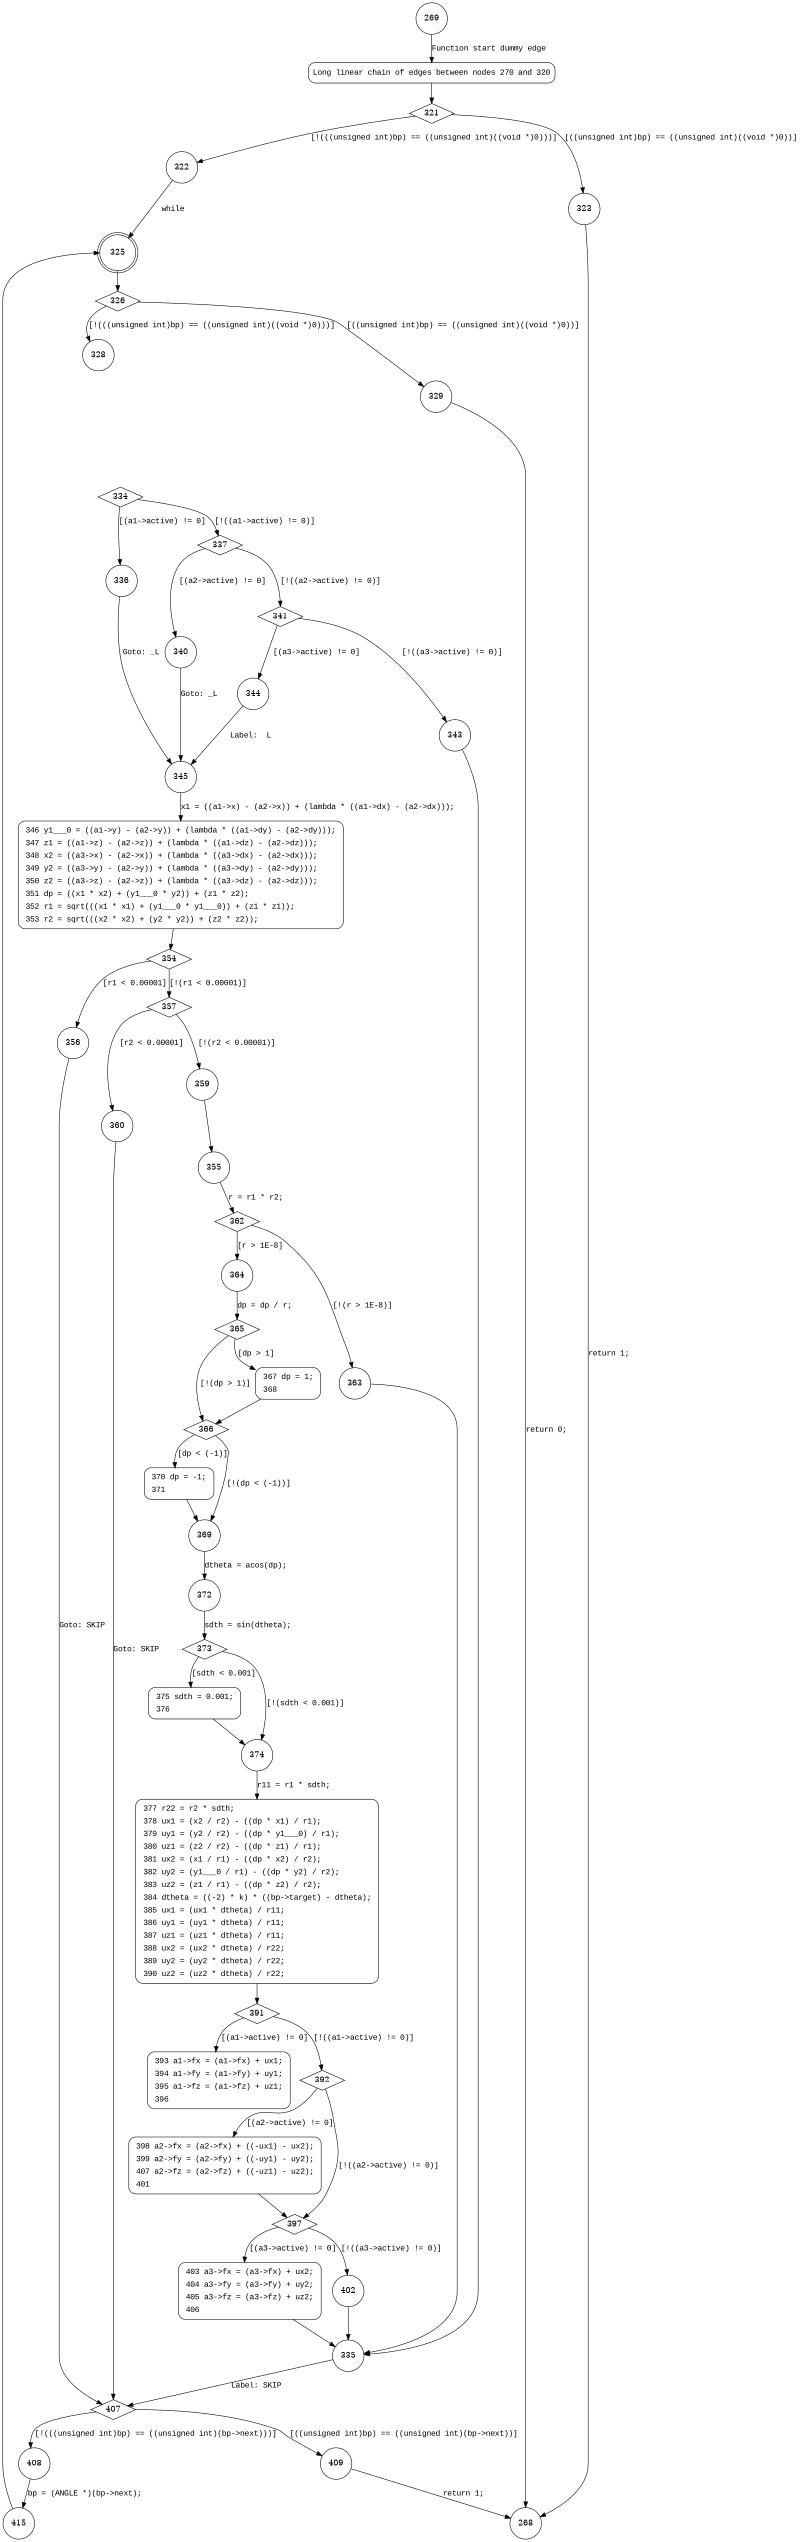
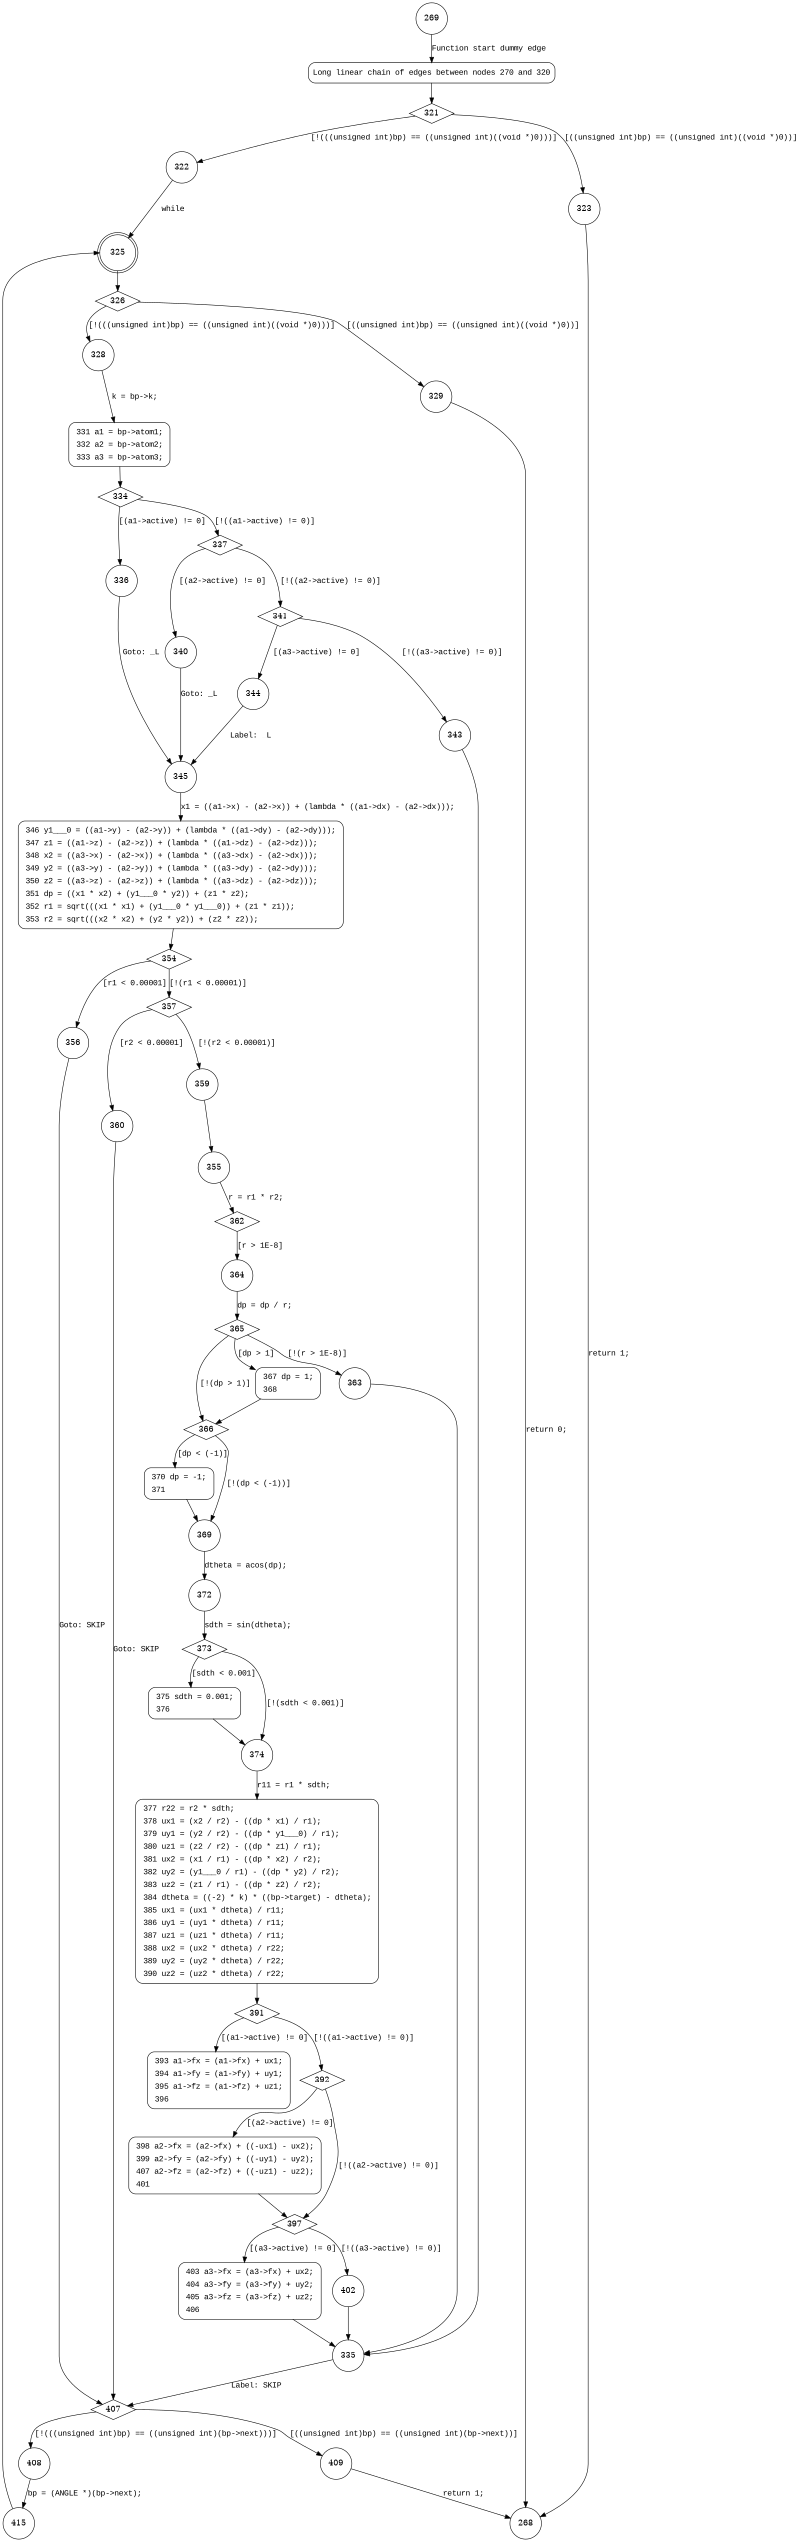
  digraph {
    node [shape=circle]
    edge [fontname="Courier New"]
    n1 [fillcolor=white fontname="Courier New" label="Long linear chain of edges between nodes 270 and 320" penwidth=1 shape=Mrecord style="filled,bold"]
    269
    321 [shape=diamond]
    322
    323
    325 [shape=doublecircle]
    268
    326 [shape=diamond]
    328
    329
+   n11 [fillcolor=white fontname="Courier New" label=<<table border="0" cellborder="0" cellpadding="3" bgcolor="white"><tr><td align="right">331</td><td align="left">a1 = bp-&gt;atom1;</td></tr><tr><td align="right">332</td><td align="left">a2 = bp-&gt;atom2;</td></tr><tr><td align="right">333</td><td align="left">a3 = bp-&gt;atom3;</td></tr></table>> penwidth=1 shape=Mrecord style="filled,bold"]
    334 [shape=diamond]
    337 [shape=diamond]
    336
    341 [shape=diamond]
    340
    345
    343
    344
    n20 [fillcolor=white fontname="Courier New" label=<<table border="0" cellborder="0" cellpadding="3" bgcolor="white"><tr><td align="right">346</td><td align="left">y1___0 = ((a1-&gt;y) - (a2-&gt;y)) + (lambda * ((a1-&gt;dy) - (a2-&gt;dy)));</td></tr><tr><td align="right">347</td><td align="left">z1 = ((a1-&gt;z) - (a2-&gt;z)) + (lambda * ((a1-&gt;dz) - (a2-&gt;dz)));</td></tr><tr><td align="right">348</td><td align="left">x2 = ((a3-&gt;x) - (a2-&gt;x)) + (lambda * ((a3-&gt;dx) - (a2-&gt;dx)));</td></tr><tr><td align="right">349</td><td align="left">y2 = ((a3-&gt;y) - (a2-&gt;y)) + (lambda * ((a3-&gt;dy) - (a2-&gt;dy)));</td></tr><tr><td align="right">350</td><td align="left">z2 = ((a3-&gt;z) - (a2-&gt;z)) + (lambda * ((a3-&gt;dz) - (a2-&gt;dz)));</td></tr><tr><td align="right">351</td><td align="left">dp = ((x1 * x2) + (y1___0 * y2)) + (z1 * z2);</td></tr><tr><td align="right">352</td><td align="left">r1 = sqrt(((x1 * x1) + (y1___0 * y1___0)) + (z1 * z1));</td></tr><tr><td align="right">353</td><td align="left">r2 = sqrt(((x2 * x2) + (y2 * y2)) + (z2 * z2));</td></tr></table>> penwidth=1 shape=Mrecord style="filled,bold"]
    354 [shape=diamond]
    357 [shape=diamond]
    356
    359
    360
    407 [shape=diamond]
    355
    408
    409
    n30 [label=415]
    362 [shape=diamond]
    363
    364
    335
    365 [shape=diamond]
    366 [shape=diamond]
    n37 [fillcolor=white fontname="Courier New" label=<<table border="0" cellborder="0" cellpadding="3" bgcolor="white"><tr><td align="right">367</td><td align="left">dp = 1;</td></tr><tr><td align="right">368</td><td align="left"></td></tr></table>> penwidth=1 shape=Mrecord style="filled,bold"]
    369
    n39 [fillcolor=white fontname="Courier New" label=<<table border="0" cellborder="0" cellpadding="3" bgcolor="white"><tr><td align="right">370</td><td align="left">dp = -1;</td></tr><tr><td align="right">371</td><td align="left"></td></tr></table>> penwidth=1 shape=Mrecord style="filled,bold"]
    372
    373 [shape=diamond]
    374
    n43 [fillcolor=white fontname="Courier New" label=<<table border="0" cellborder="0" cellpadding="3" bgcolor="white"><tr><td align="right">375</td><td align="left">sdth = 0.001;</td></tr><tr><td align="right">376</td><td align="left"></td></tr></table>> penwidth=1 shape=Mrecord style="filled,bold"]
    n44 [fillcolor=white fontname="Courier New" label=<<table border="0" cellborder="0" cellpadding="3" bgcolor="white"><tr><td align="right">377</td><td align="left">r22 = r2 * sdth;</td></tr><tr><td align="right">378</td><td align="left">ux1 = (x2 / r2) - ((dp * x1) / r1);</td></tr><tr><td align="right">379</td><td align="left">uy1 = (y2 / r2) - ((dp * y1___0) / r1);</td></tr><tr><td align="right">380</td><td align="left">uz1 = (z2 / r2) - ((dp * z1) / r1);</td></tr><tr><td align="right">381</td><td align="left">ux2 = (x1 / r1) - ((dp * x2) / r2);</td></tr><tr><td align="right">382</td><td align="left">uy2 = (y1___0 / r1) - ((dp * y2) / r2);</td></tr><tr><td align="right">383</td><td align="left">uz2 = (z1 / r1) - ((dp * z2) / r2);</td></tr><tr><td align="right">384</td><td align="left">dtheta = ((-2) * k) * ((bp-&gt;target) - dtheta);</td></tr><tr><td align="right">385</td><td align="left">ux1 = (ux1 * dtheta) / r11;</td></tr><tr><td align="right">386</td><td align="left">uy1 = (uy1 * dtheta) / r11;</td></tr><tr><td align="right">387</td><td align="left">uz1 = (uz1 * dtheta) / r11;</td></tr><tr><td align="right">388</td><td align="left">ux2 = (ux2 * dtheta) / r22;</td></tr><tr><td align="right">389</td><td align="left">uy2 = (uy2 * dtheta) / r22;</td></tr><tr><td align="right">390</td><td align="left">uz2 = (uz2 * dtheta) / r22;</td></tr></table>> penwidth=1 shape=Mrecord style="filled,bold"]
    391 [shape=diamond]
    392 [shape=diamond]
    n47 [fillcolor=white fontname="Courier New" label=<<table border="0" cellborder="0" cellpadding="3" bgcolor="white"><tr><td align="right">393</td><td align="left">a1-&gt;fx = (a1-&gt;fx) + ux1;</td></tr><tr><td align="right">394</td><td align="left">a1-&gt;fy = (a1-&gt;fy) + uy1;</td></tr><tr><td align="right">395</td><td align="left">a1-&gt;fz = (a1-&gt;fz) + uz1;</td></tr><tr><td align="right">396</td><td align="left"></td></tr></table>> penwidth=1 shape=Mrecord style="filled,bold"]
    397 [shape=diamond]
    n49 [fillcolor=white fontname="Courier New" label=<<table border="0" cellborder="0" cellpadding="3" bgcolor="white"><tr><td align="right">398</td><td align="left">a2-&gt;fx = (a2-&gt;fx) + ((-ux1) - ux2);</td></tr><tr><td align="right">399</td><td align="left">a2-&gt;fy = (a2-&gt;fy) + ((-uy1) - uy2);</td></tr><tr><td align="right">407</td><td align="left">a2-&gt;fz = (a2-&gt;fz) + ((-uz1) - uz2);</td></tr><tr><td align="right">401</td><td align="left"></td></tr></table>> penwidth=1 shape=Mrecord style="filled,bold"]
    402
    n51 [fillcolor=white fontname="Courier New" label=<<table border="0" cellborder="0" cellpadding="3" bgcolor="white"><tr><td align="right">403</td><td align="left">a3-&gt;fx = (a3-&gt;fx) + ux2;</td></tr><tr><td align="right">404</td><td align="left">a3-&gt;fy = (a3-&gt;fy) + uy2;</td></tr><tr><td align="right">405</td><td align="left">a3-&gt;fz = (a3-&gt;fz) + uz2;</td></tr><tr><td align="right">406</td><td align="left"></td></tr></table>> penwidth=1 shape=Mrecord style="filled,bold"]
    n1 -> 321 [fontname=""]
    269 -> n1 [label="Function start dummy edge"]
    321 -> 322 [label="[!(((unsigned int)bp) == ((unsigned int)((void *)0)))]"]
    321 -> 323 [label="[((unsigned int)bp) == ((unsigned int)((void *)0))]"]
    322 -> 325 [label=while]
    323 -> 268 [label="return 1;"]
    325 -> 326
    326 -> 328 [label="[!(((unsigned int)bp) == ((unsigned int)((void *)0)))]"]
    326 -> 329 [label="[((unsigned int)bp) == ((unsigned int)((void *)0))]"]
+   328 -> n11 [label="k = bp->k;"]
    329 -> 268 [label="return 0;"]
+   n11 -> 334 [fontname=""]
    334 -> 337 [label="[!((a1->active) != 0)]"]
    334 -> 336 [label="[(a1->active) != 0]"]
    337 -> 341 [label="[!((a2->active) != 0)]"]
    337 -> 340 [label="[(a2->active) != 0]"]
    336 -> 345 [label="Goto: _L"]
    341 -> 343 [label="[!((a3->active) != 0)]"]
    341 -> 344 [label="[(a3->active) != 0]"]
    340 -> 345 [label="Goto: _L"]
    345 -> n20 [label="x1 = ((a1->x) - (a2->x)) + (lambda * ((a1->dx) - (a2->dx)));"]
    343 -> 335
    344 -> 345 [label="Label: _L"]
    n20 -> 354 [fontname=""]
    354 -> 357 [label="[!(r1 < 0.00001)]"]
    354 -> 356 [label="[r1 < 0.00001]"]
    357 -> 359 [label="[!(r2 < 0.00001)]"]
    357 -> 360 [label="[r2 < 0.00001]"]
    356 -> 407 [label="Goto: SKIP"]
    359 -> 355
    360 -> 407 [label="Goto: SKIP"]
    407 -> 408 [label="[!(((unsigned int)bp) == ((unsigned int)(bp->next)))]"]
    407 -> 409 [label="[((unsigned int)bp) == ((unsigned int)(bp->next))]"]
    355 -> 362 [label="r = r1 * r2;"]
    408 -> n30 [label="bp = (ANGLE *)(bp->next);"]
    409 -> 268 [label="return 1;"]
    n30 -> 325
-   362 -> 363 [label="[!(r > 1E-8)]"]
+   365 -> 363 [label="[!(r > 1E-8)]"]
    362 -> 364 [label="[r > 1E-8]"]
    363 -> 335
    364 -> 365 [label="dp = dp / r;"]
    335 -> 407 [label="Label: SKIP"]
    365 -> 366 [label="[!(dp > 1)]"]
    365 -> n37 [label="[dp > 1]"]
    366 -> 369 [label="[!(dp < (-1))]"]
    366 -> n39 [label="[dp < (-1)]"]
    n37 -> 366 [fontname=""]
    369 -> 372 [label="dtheta = acos(dp);"]
    n39 -> 369 [fontname=""]
    372 -> 373 [label="sdth = sin(dtheta);"]
    373 -> 374 [label="[!(sdth < 0.001)]"]
    373 -> n43 [label="[sdth < 0.001]"]
    374 -> n44 [label="r11 = r1 * sdth;"]
    n43 -> 374 [fontname=""]
    n44 -> 391 [fontname=""]
    391 -> 392 [label="[!((a1->active) != 0)]"]
    391 -> n47 [label="[(a1->active) != 0]"]
    392 -> 397 [label="[!((a2->active) != 0)]"]
    392 -> n49 [label="[(a2->active) != 0]"]
    397 -> 402 [label="[!((a3->active) != 0)]"]
    397 -> n51 [label="[(a3->active) != 0]"]
    n49 -> 397 [fontname=""]
    402 -> 335
    n51 -> 335 [fontname=""]
  }
